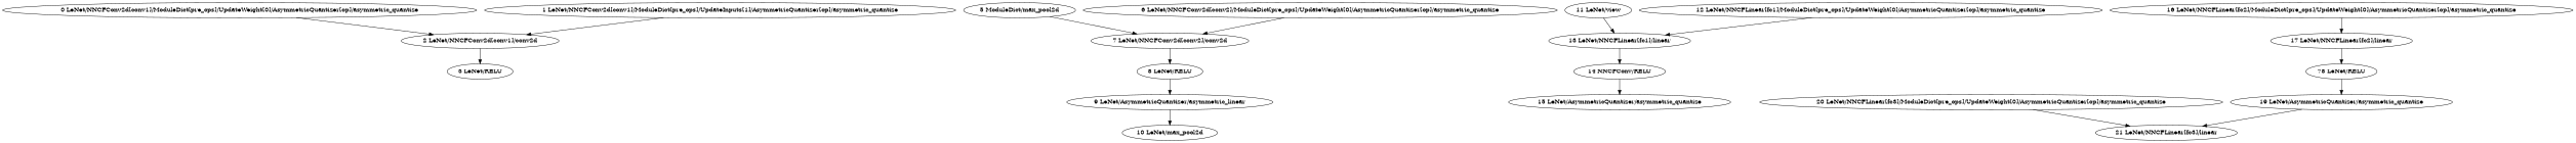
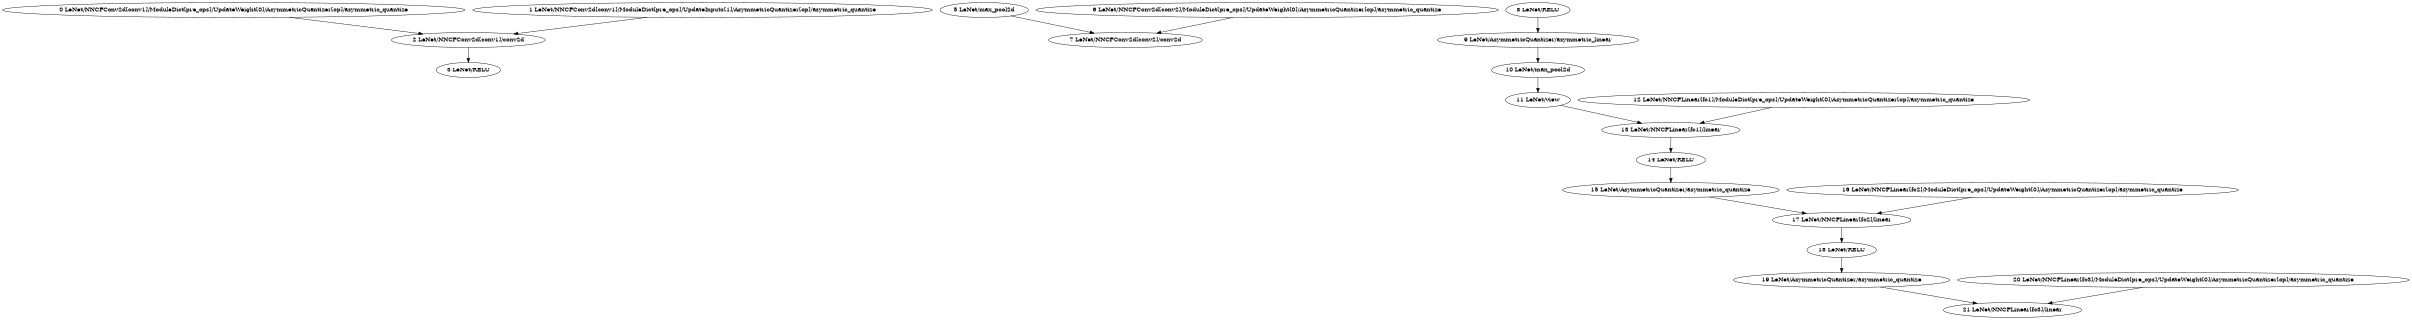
  strict digraph {
    node [scope=LeNet type=asymmetric_quantize]
    "0 LeNet/NNCFConv2d[conv1]/ModuleDict[pre_ops]/UpdateWeight[0]/AsymmetricQuantizer[op]/asymmetric_quantize" [scope="LeNet/NNCFConv2d[conv1]/ModuleDict[pre_ops]/UpdateWeight[0]/AsymmetricQuantizer[op]"]
    "2 LeNet/NNCFConv2d[conv1]/conv2d" [scope="LeNet/NNCFConv2d[conv1]" type=conv2d]
    "3 LeNet/RELU" [type=RELU]
    "1 LeNet/NNCFConv2d[conv1]/ModuleDict[pre_ops]/UpdateInputs[1]/AsymmetricQuantizer[op]/asymmetric_quantize" [scope="LeNet/NNCFConv2d[conv1]/ModuleDict[pre_ops]/UpdateInputs[1]/AsymmetricQuantizer[op]"]
-   "5 LeNet/max_pool2d" [type=max_pool2d label="5 ModuleDict/max_pool2d"]
+   "5 LeNet/max_pool2d" [type=max_pool2d]
    "7 LeNet/NNCFConv2d[conv2]/conv2d" [scope="LeNet/NNCFConv2d[conv2]" type=conv2d]
    "8 LeNet/RELU" [type=RELU]
    "6 LeNet/NNCFConv2d[conv2]/ModuleDict[pre_ops]/UpdateWeight[0]/AsymmetricQuantizer[op]/asymmetric_quantize" [scope="LeNet/NNCFConv2d[conv2]/ModuleDict[pre_ops]/UpdateWeight[0]/AsymmetricQuantizer[op]"]
    n9 [label="9 LeNet/AsymmetricQuantizer/asymmetric_linear" scope="LeNet/AsymmetricQuantizer"]
    "10 LeNet/max_pool2d" [type=max_pool2d]
    "11 LeNet/view" [type=view]
    "13 LeNet/NNCFLinear[fc1]/linear" [scope="LeNet/NNCFLinear[fc1]" type=linear]
-   "14 LeNet/RELU" [type=RELU label="14 NNCFConv/RELU"]
+   "14 LeNet/RELU" [type=RELU]
    "12 LeNet/NNCFLinear[fc1]/ModuleDict[pre_ops]/UpdateWeight[0]/AsymmetricQuantizer[op]/asymmetric_quantize" [scope="LeNet/NNCFLinear[fc1]/ModuleDict[pre_ops]/UpdateWeight[0]/AsymmetricQuantizer[op]"]
    "15 LeNet/AsymmetricQuantizer/asymmetric_quantize" [scope="LeNet/AsymmetricQuantizer"]
    "17 LeNet/NNCFLinear[fc2]/linear" [scope="LeNet/NNCFLinear[fc2]" type=linear]
-   "18 LeNet/RELU" [type=RELU label="78 LeNet/RELU"]
+   "18 LeNet/RELU" [type=RELU]
    "16 LeNet/NNCFLinear[fc2]/ModuleDict[pre_ops]/UpdateWeight[0]/AsymmetricQuantizer[op]/asymmetric_quantize" [scope="LeNet/NNCFLinear[fc2]/ModuleDict[pre_ops]/UpdateWeight[0]/AsymmetricQuantizer[op]"]
    "19 LeNet/AsymmetricQuantizer/asymmetric_quantize" [scope="LeNet/AsymmetricQuantizer"]
    "21 LeNet/NNCFLinear[fc3]/linear" [scope="LeNet/NNCFLinear[fc3]" type=linear]
    "20 LeNet/NNCFLinear[fc3]/ModuleDict[pre_ops]/UpdateWeight[0]/AsymmetricQuantizer[op]/asymmetric_quantize" [scope="LeNet/NNCFLinear[fc3]/ModuleDict[pre_ops]/UpdateWeight[0]/AsymmetricQuantizer[op]"]
    "0 LeNet/NNCFConv2d[conv1]/ModuleDict[pre_ops]/UpdateWeight[0]/AsymmetricQuantizer[op]/asymmetric_quantize" -> "2 LeNet/NNCFConv2d[conv1]/conv2d"
    "2 LeNet/NNCFConv2d[conv1]/conv2d" -> "3 LeNet/RELU"
    "1 LeNet/NNCFConv2d[conv1]/ModuleDict[pre_ops]/UpdateInputs[1]/AsymmetricQuantizer[op]/asymmetric_quantize" -> "2 LeNet/NNCFConv2d[conv1]/conv2d"
    "5 LeNet/max_pool2d" -> "7 LeNet/NNCFConv2d[conv2]/conv2d"
-   "7 LeNet/NNCFConv2d[conv2]/conv2d" -> "8 LeNet/RELU"
    "8 LeNet/RELU" -> n9
    "6 LeNet/NNCFConv2d[conv2]/ModuleDict[pre_ops]/UpdateWeight[0]/AsymmetricQuantizer[op]/asymmetric_quantize" -> "7 LeNet/NNCFConv2d[conv2]/conv2d"
    n9 -> "10 LeNet/max_pool2d"
+   "10 LeNet/max_pool2d" -> "11 LeNet/view"
    "11 LeNet/view" -> "13 LeNet/NNCFLinear[fc1]/linear"
    "13 LeNet/NNCFLinear[fc1]/linear" -> "14 LeNet/RELU"
    "14 LeNet/RELU" -> "15 LeNet/AsymmetricQuantizer/asymmetric_quantize"
    "12 LeNet/NNCFLinear[fc1]/ModuleDict[pre_ops]/UpdateWeight[0]/AsymmetricQuantizer[op]/asymmetric_quantize" -> "13 LeNet/NNCFLinear[fc1]/linear"
+   "15 LeNet/AsymmetricQuantizer/asymmetric_quantize" -> "17 LeNet/NNCFLinear[fc2]/linear"
    "17 LeNet/NNCFLinear[fc2]/linear" -> "18 LeNet/RELU"
    "18 LeNet/RELU" -> "19 LeNet/AsymmetricQuantizer/asymmetric_quantize"
    "16 LeNet/NNCFLinear[fc2]/ModuleDict[pre_ops]/UpdateWeight[0]/AsymmetricQuantizer[op]/asymmetric_quantize" -> "17 LeNet/NNCFLinear[fc2]/linear"
    "19 LeNet/AsymmetricQuantizer/asymmetric_quantize" -> "21 LeNet/NNCFLinear[fc3]/linear"
    "20 LeNet/NNCFLinear[fc3]/ModuleDict[pre_ops]/UpdateWeight[0]/AsymmetricQuantizer[op]/asymmetric_quantize" -> "21 LeNet/NNCFLinear[fc3]/linear"
  }
